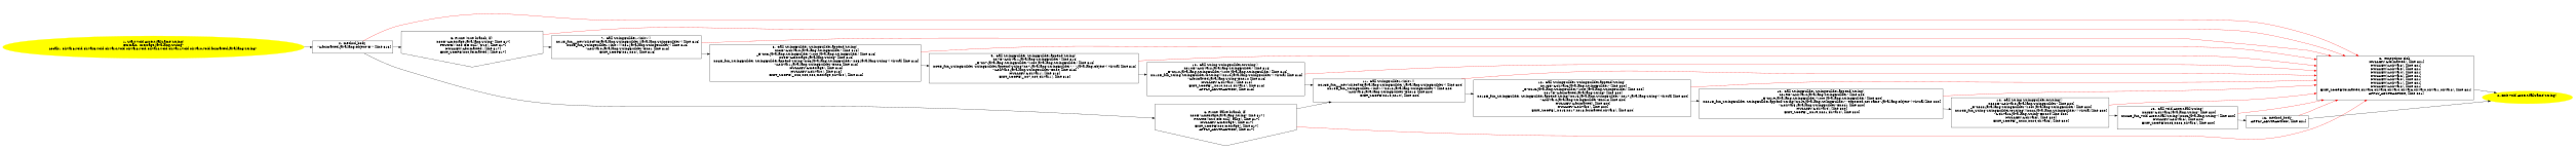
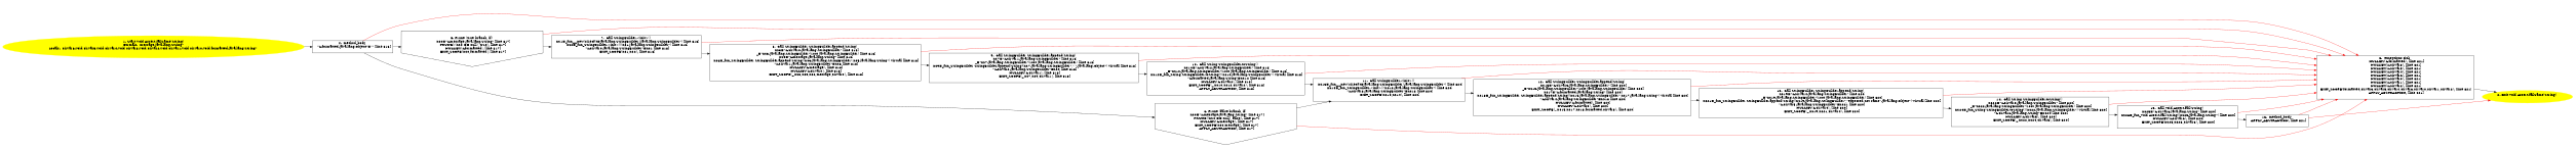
  digraph {
    rankdir=LR
    node [shape=box]
    n1 [color=yellow label="1: Start void Assert.failSame(String)\nFormals:  message:java.lang.String*\nLocals:  $irvar6:void $irvar5:void $irvar4:void $irvar3:void $irvar2:void $irvar1:void $irvar0:void formatted:java.lang.String* \n  " style=filled shape=""]
    n2 [label="4:  method_body \n   *&formatted:java.lang.Object*=\"\" [line 816]\n "]
    n3 [label="3:  exceptions sink \n   NULLIFY(&formatted); [line 821]\n  NULLIFY(&$irvar3); [line 821]\n  NULLIFY(&$irvar5); [line 821]\n  NULLIFY(&$irvar4); [line 821]\n  NULLIFY(&$irvar6); [line 821]\n  NULLIFY(&$irvar0); [line 821]\n  NULLIFY(&$irvar1); [line 821]\n  NULLIFY(&$irvar2); [line 821]\n  EXIT_SCOPE(formatted,$irvar3,$irvar5,$irvar4,$irvar6,$irvar0,$irvar1,$irvar2); [line 821]\n  APPLY_ABSTRACTION; [line 821]\n "]
    n4 [label="5: Prune (true branch, if) \n   n$0=*&message:java.lang.String* [line 817]\n  PRUNE(!(n$0 == null), true); [line 817]\n  NULLIFY(&formatted); [line 817]\n  EXIT_SCOPE(n$0,formatted); [line 817]\n " shape=invhouse]
    n5 [label="6: Prune (false branch, if) \n   n$0=*&message:java.lang.String* [line 817]\n  PRUNE((n$0 == null), false); [line 817]\n  NULLIFY(&message); [line 817]\n  EXIT_SCOPE(n$0,message); [line 817]\n  APPLY_ABSTRACTION; [line 817]\n " shape=invhouse]
    n6 [color=yellow label="2: Exit void Assert.failSame(String) \n  " style=filled shape=""]
    n7 [label="7:  Call StringBuilder.<init>() \n   n$1=_fun___new(sizeof(t=java.lang.StringBuilder):java.lang.StringBuilder*) [line 818]\n  n$2=_fun_StringBuilder.<init>()(n$1:java.lang.StringBuilder*) [line 818]\n  *&$irvar0:java.lang.StringBuilder*=n$1 [line 818]\n  EXIT_SCOPE(n$1,n$2); [line 818]\n "]
    n8 [label="11:  Call StringBuilder.<init>() \n   n$13=_fun___new(sizeof(t=java.lang.StringBuilder):java.lang.StringBuilder*) [line 820]\n  n$14=_fun_StringBuilder.<init>()(n$13:java.lang.StringBuilder*) [line 820]\n  *&$irvar3:java.lang.StringBuilder*=n$13 [line 820]\n  EXIT_SCOPE(n$13,n$14); [line 820]\n "]
    n9 [label="8:  Call StringBuilder StringBuilder.append(String) \n   n$3=*&$irvar0:java.lang.StringBuilder* [line 818]\n  _=*n$3:java.lang.StringBuilder*(root java.lang.StringBuilder) [line 818]\n  n$5=*&message:java.lang.String* [line 818]\n  n$6=_fun_StringBuilder StringBuilder.append(String)(n$3:java.lang.StringBuilder*,n$5:java.lang.String*) virtual [line 818]\n  *&$irvar1:java.lang.StringBuilder*=n$6 [line 818]\n  NULLIFY(&message); [line 818]\n  NULLIFY(&$irvar0); [line 818]\n  EXIT_SCOPE(_,n$3,n$5,n$6,message,$irvar0); [line 818]\n "]
    n10 [label="12:  Call StringBuilder StringBuilder.append(String) \n   n$15=*&$irvar3:java.lang.StringBuilder* [line 820]\n  _=*n$15:java.lang.StringBuilder*(root java.lang.StringBuilder) [line 820]\n  n$17=*&formatted:java.lang.String* [line 820]\n  n$18=_fun_StringBuilder StringBuilder.append(String)(n$15:java.lang.StringBuilder*,n$17:java.lang.String*) virtual [line 820]\n  *&$irvar4:java.lang.StringBuilder*=n$18 [line 820]\n  NULLIFY(&formatted); [line 820]\n  NULLIFY(&$irvar3); [line 820]\n  EXIT_SCOPE(_,n$15,n$17,n$18,formatted,$irvar3); [line 820]\n "]
    n11 [label="9:  Call StringBuilder StringBuilder.append(String) \n   n$7=*&$irvar1:java.lang.StringBuilder* [line 818]\n  _=*n$7:java.lang.StringBuilder*(root java.lang.StringBuilder) [line 818]\n  n$9=_fun_StringBuilder StringBuilder.append(String)(n$7:java.lang.StringBuilder*,\" \":java.lang.Object*) virtual [line 818]\n  *&$irvar2:java.lang.StringBuilder*=n$9 [line 818]\n  NULLIFY(&$irvar1); [line 818]\n  EXIT_SCOPE(_,n$7,n$9,$irvar1); [line 818]\n "]
    n12 [label="10:  Call String StringBuilder.toString() \n   n$10=*&$irvar2:java.lang.StringBuilder* [line 818]\n  _=*n$10:java.lang.StringBuilder*(root java.lang.StringBuilder) [line 818]\n  n$12=_fun_String StringBuilder.toString()(n$10:java.lang.StringBuilder*) virtual [line 818]\n  *&formatted:java.lang.String*=n$12 [line 818]\n  NULLIFY(&$irvar2); [line 818]\n  EXIT_SCOPE(_,n$10,n$12,$irvar2); [line 818]\n  APPLY_ABSTRACTION; [line 818]\n "]
    n13 [label="13:  Call StringBuilder StringBuilder.append(String) \n   n$19=*&$irvar4:java.lang.StringBuilder* [line 820]\n  _=*n$19:java.lang.StringBuilder*(root java.lang.StringBuilder) [line 820]\n  n$21=_fun_StringBuilder StringBuilder.append(String)(n$19:java.lang.StringBuilder*,\"expected not same\":java.lang.Object*) virtual [line 820]\n  *&$irvar5:java.lang.StringBuilder*=n$21 [line 820]\n  NULLIFY(&$irvar4); [line 820]\n  EXIT_SCOPE(_,n$19,n$21,$irvar4); [line 820]\n "]
    n14 [label="14:  Call String StringBuilder.toString() \n   n$22=*&$irvar5:java.lang.StringBuilder* [line 820]\n  _=*n$22:java.lang.StringBuilder*(root java.lang.StringBuilder) [line 820]\n  n$24=_fun_String StringBuilder.toString()(n$22:java.lang.StringBuilder*) virtual [line 820]\n  *&$irvar6:java.lang.String*=n$24 [line 820]\n  NULLIFY(&$irvar5); [line 820]\n  EXIT_SCOPE(_,n$22,n$24,$irvar5); [line 820]\n "]
    n15 [label="15:  Call void Assert.fail(String) \n   n$25=*&$irvar6:java.lang.String* [line 820]\n  n$26=_fun_void Assert.fail(String)(n$25:java.lang.String*) [line 820]\n  NULLIFY(&$irvar6); [line 820]\n  EXIT_SCOPE(n$25,n$26,$irvar6); [line 820]\n "]
    n16 [label="16:  method_body \n   APPLY_ABSTRACTION; [line 821]\n "]
    n1 -> n2
    n2 -> n3 [color=red]
    n2 -> n4
    n2 -> n5
    n3 -> n6
    n4 -> n3 [color=red]
    n4 -> n7
    n5 -> n3 [color=red]
    n5 -> n8
    n7 -> n3 [color=red]
    n7 -> n9
    n8 -> n3 [color=red]
    n8 -> n10
    n9 -> n3 [color=red]
    n9 -> n11
    n10 -> n3 [color=red]
    n10 -> n13
    n11 -> n3 [color=red]
    n11 -> n12
    n12 -> n3 [color=red]
    n12 -> n8
    n13 -> n3 [color=red]
    n13 -> n14
    n14 -> n3 [color=red]
    n14 -> n15
    n15 -> n3 [color=red]
    n15 -> n16
    n16 -> n3 [color=red]
-   n16 -> n6
+   n16 -> n6 [color=red]
  }
